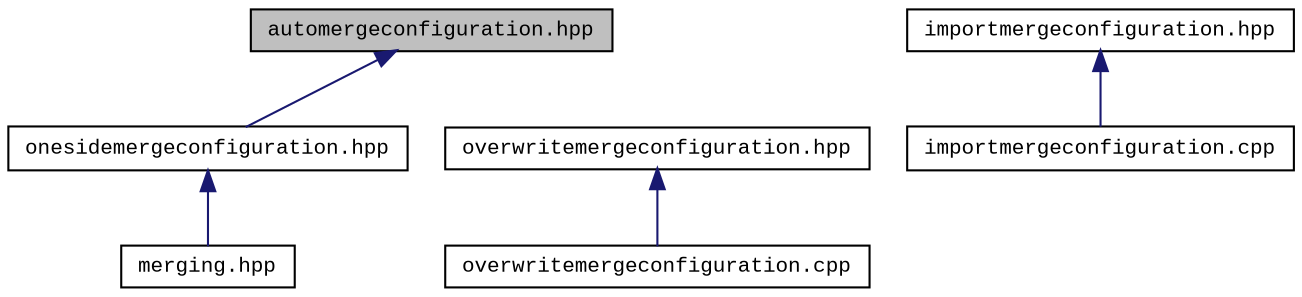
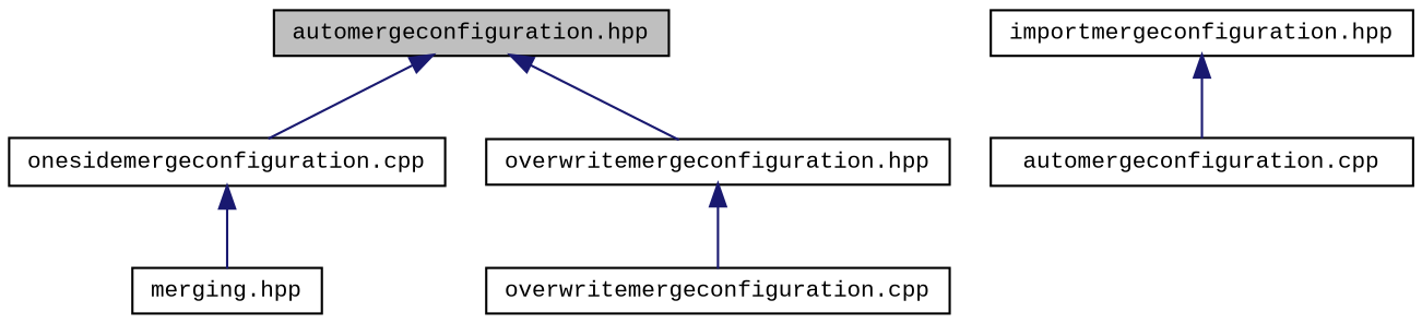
  digraph {
    fontname="Liberation Mono"
    node [color=black fillcolor=white fontname="Liberation Mono" fontsize=10 shape=record style=filled]
    edge [color=midnightblue dir=back fontname="Liberation Mono" fontsize=10 labelfontname=Helvetica labelfontsize=10 style=solid]
    n1 [fillcolor=grey75 fontcolor=black height=0.2 label="automergeconfiguration.hpp" width=0.4]
-   n2 [height=0.2 label="onesidemergeconfiguration.hpp" width=0.4]
+   n2 [height=0.2 label="onesidemergeconfiguration.cpp" width=0.4]
    n3 [height=0.2 label="overwritemergeconfiguration.hpp" width=0.4]
    n4 [height=0.2 label="importmergeconfiguration.hpp" width=0.4]
-   n5 [height=0.2 label="importmergeconfiguration.cpp" width=0.4]
+   n5 [height=0.2 label="automergeconfiguration.cpp" width=0.4]
    n6 [height=0.2 label="merging.hpp" width=0.4]
    n7 [height=0.2 label="overwritemergeconfiguration.cpp" width=0.4]
    n1 -> n2
+   n1 -> n3
    n2 -> n6
    n3 -> n7
    n4 -> n5
  }
